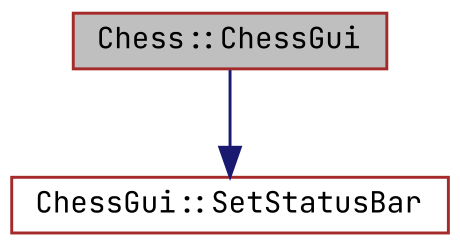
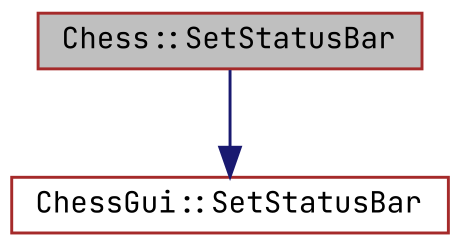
  digraph {
    rankdir=TB
    fontname="JetBrains Mono"
    node [color=brown fontname="JetBrains Mono" fontsize=10 shape=record]
-   n1 [fillcolor=grey75 fontcolor=black height=0.2 label="Chess::ChessGui" style=filled width=0.4]
+   n1 [fillcolor=grey75 fontcolor=black height=0.2 label="Chess::SetStatusBar" style=filled width=0.4]
    n2 [height=0.2 label="ChessGui::SetStatusBar" width=0.4]
    n1 -> n2 [color=midnightblue fontname="JetBrains Mono" fontsize=10 labelfontname=Helvetica labelfontsize=10 style=solid arrowhead=normal]
  }
